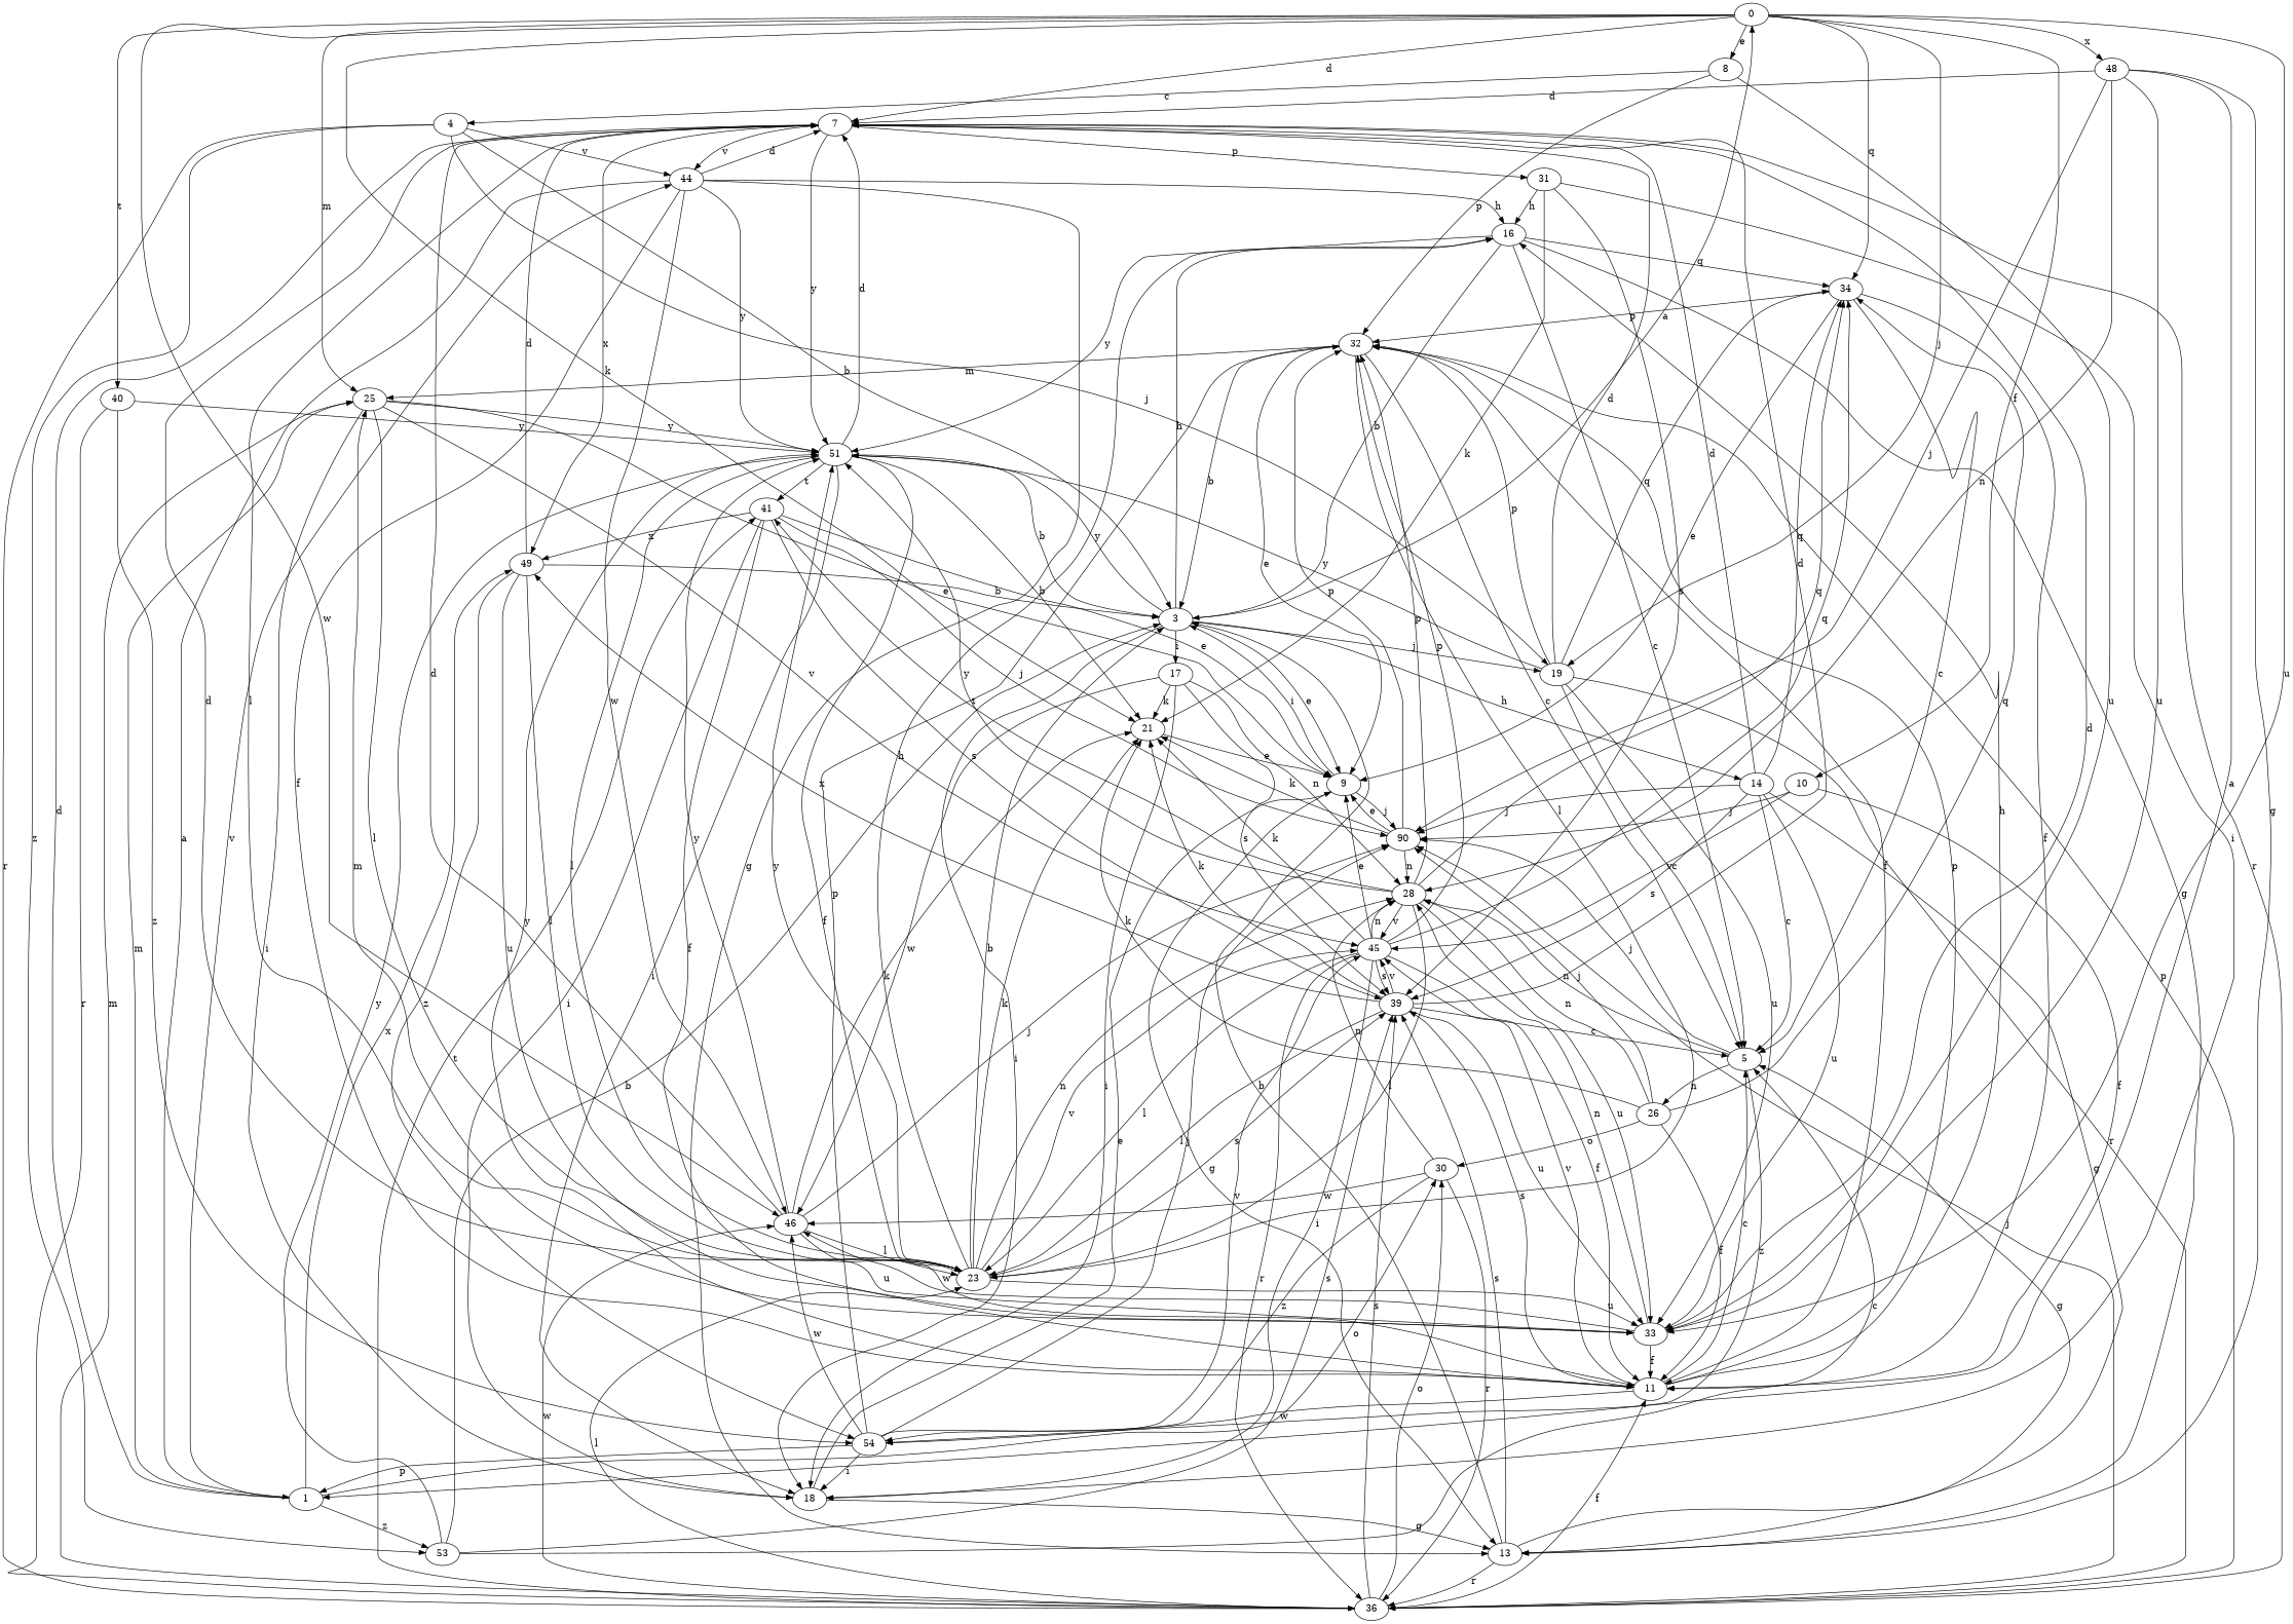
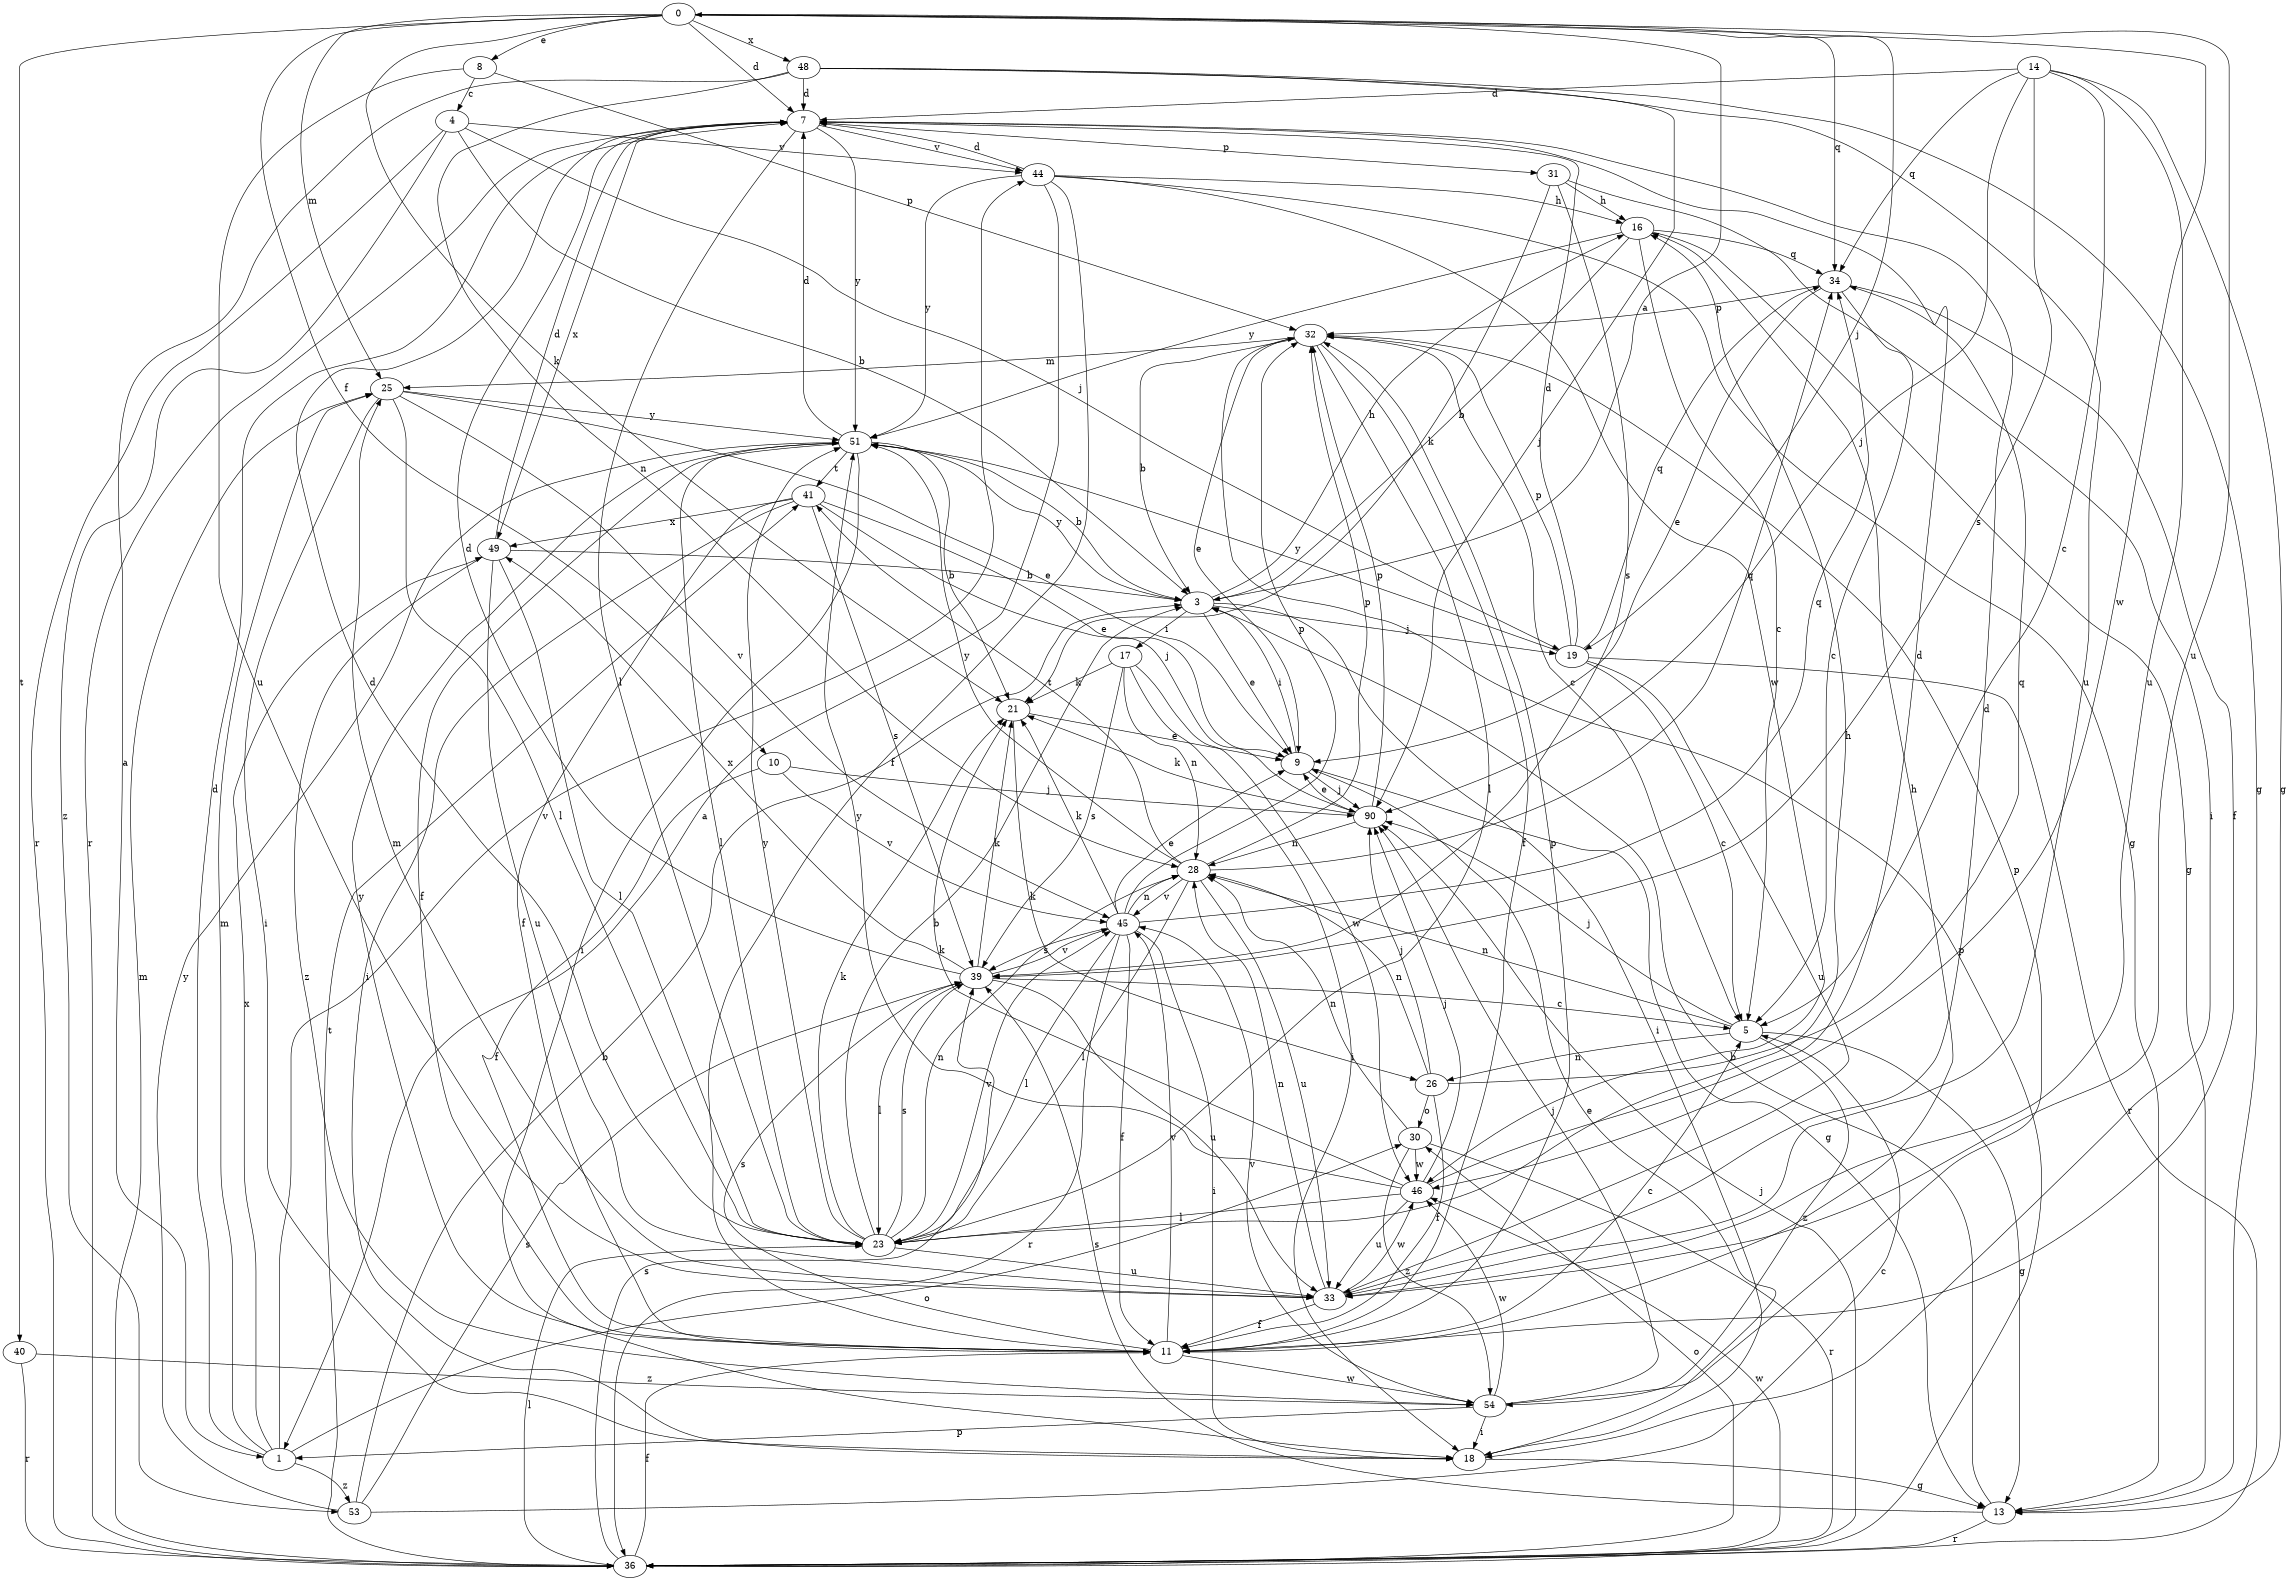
  strict digraph {
    0
    7
    8
    10
    19
    21
    25
    34
    40
    n10 [label=33]
    46
    48
    44
    49
    51
    36
    23
    31
    4
    32
    n21 [label=90]
    11
    45
    5
    9
    18
    54
    28
    1
    13
    30
    53
    16
    3
    39
    14
    17
    41
    26
    0 -> 7 [label=d]
    0 -> 8 [label=e]
    0 -> 10 [label=f]
    0 -> 19 [label=j]
    0 -> 21 [label=k]
    0 -> 25 [label=m]
    0 -> 34 [label=q]
    0 -> 40 [label=t]
    0 -> n10 [label=u]
    0 -> 46 [label=w]
    0 -> 48 [label=x]
    7 -> 44 [label=v]
    7 -> 49 [label=x]
    7 -> 51 [label=y]
    7 -> 36 [label=r]
    7 -> 23 [label=l]
    7 -> 31 [label=p]
    8 -> n10 [label=u]
    8 -> 4 [label=c]
    8 -> 32 [label=p]
    10 -> n21 [label=j]
    10 -> 11 [label=f]
    10 -> 45 [label=v]
    19 -> 7 [label=d]
    19 -> 34 [label=q]
    19 -> n10 [label=u]
    19 -> 51 [label=y]
    19 -> 36 [label=r]
    19 -> 32 [label=p]
    19 -> 5 [label=c]
    21 -> 9 [label=e]
    25 -> 51 [label=y]
    25 -> 23 [label=l]
    25 -> 45 [label=v]
    25 -> 9 [label=e]
    25 -> 18 [label=i]
    34 -> 32 [label=p]
    34 -> 11 [label=f]
    34 -> 5 [label=c]
    34 -> 9 [label=e]
-   40 -> 51 [label=y]
    40 -> 36 [label=r]
    40 -> 54 [label=z]
    n10 -> 7 [label=d]
    n10 -> 25 [label=m]
    n10 -> 46 [label=w]
    n10 -> 11 [label=f]
    n10 -> 28 [label=n]
    46 -> 7 [label=d]
    46 -> 21 [label=k]
    46 -> n10 [label=u]
    46 -> 51 [label=y]
    46 -> 23 [label=l]
    46 -> n21 [label=j]
    48 -> 7 [label=d]
    48 -> n10 [label=u]
    48 -> n21 [label=j]
    48 -> 28 [label=n]
    48 -> 1 [label=a]
    48 -> 13 [label=g]
    44 -> 7 [label=d]
    44 -> 46 [label=w]
    44 -> 51 [label=y]
    44 -> 11 [label=f]
    44 -> 1 [label=a]
    44 -> 13 [label=g]
    44 -> 16 [label=h]
    49 -> 7 [label=d]
    49 -> n10 [label=u]
    49 -> 23 [label=l]
    49 -> 54 [label=z]
    49 -> 3 [label=b]
    51 -> 7 [label=d]
    51 -> 21 [label=b]
    51 -> 23 [label=l]
    51 -> 11 [label=f]
    51 -> 18 [label=i]
    51 -> 3 [label=b]
    51 -> 41 [label=t]
    36 -> 25 [label=m]
    36 -> 46 [label=w]
    36 -> 23 [label=l]
    36 -> 32 [label=p]
    36 -> n21 [label=j]
    36 -> 11 [label=f]
    36 -> 30 [label=o]
    36 -> 39 [label=s]
    36 -> 41 [label=t]
    23 -> 7 [label=d]
    23 -> 21 [label=k]
    23 -> n10 [label=u]
    23 -> 51 [label=y]
    23 -> 45 [label=v]
    23 -> 28 [label=n]
    23 -> 16 [label=h]
    23 -> 3 [label=b]
    23 -> 39 [label=s]
    31 -> 21 [label=k]
    31 -> 18 [label=i]
    31 -> 16 [label=h]
    31 -> 39 [label=s]
    4 -> 19 [label=j]
    4 -> 44 [label=v]
    4 -> 36 [label=r]
    4 -> 53 [label=z]
    4 -> 3 [label=b]
    32 -> 25 [label=m]
    32 -> 23 [label=l]
    32 -> 11 [label=f]
    32 -> 5 [label=c]
    32 -> 9 [label=e]
    32 -> 3 [label=b]
    n21 -> 21 [label=k]
    n21 -> 32 [label=p]
    n21 -> 9 [label=e]
    n21 -> 28 [label=n]
    11 -> 51 [label=y]
    11 -> 32 [label=p]
    11 -> 45 [label=v]
    11 -> 5 [label=c]
    11 -> 54 [label=w]
    11 -> 16 [label=h]
    11 -> 39 [label=s]
    45 -> 21 [label=k]
    45 -> 34 [label=q]
    45 -> 36 [label=r]
    45 -> 23 [label=l]
    45 -> 32 [label=p]
    45 -> 11 [label=f]
    45 -> 9 [label=e]
    45 -> 18 [label=i]
    45 -> 28 [label=n]
    45 -> 39 [label=s]
    5 -> n21 [label=j]
    5 -> 54 [label=z]
    5 -> 28 [label=n]
-   13 -> 5 [label=g]
+   5 -> 13 [label=g]
    5 -> 26 [label=n]
    9 -> n21 [label=j]
    9 -> 13 [label=g]
    9 -> 3 [label=i]
    18 -> 9 [label=e]
    18 -> 13 [label=g]
    54 -> 46 [label=w]
    54 -> 32 [label=p]
    54 -> n21 [label=j]
    54 -> 45 [label=v]
    54 -> 18 [label=i]
    54 -> 1 [label=p]
    28 -> 34 [label=q]
    28 -> n10 [label=u]
    28 -> 51 [label=y]
    28 -> 23 [label=l]
    28 -> 32 [label=p]
    28 -> 45 [label=v]
    28 -> 41 [label=t]
    1 -> 7 [label=d]
    1 -> 25 [label=m]
    1 -> 44 [label=v]
    1 -> 49 [label=x]
    1 -> 30 [label=o]
    1 -> 53 [label=z]
    13 -> 36 [label=r]
    13 -> 3 [label=b]
    13 -> 39 [label=s]
    30 -> 46 [label=w]
    30 -> 36 [label=r]
    30 -> 54 [label=z]
    30 -> 28 [label=n]
    53 -> 51 [label=y]
    53 -> 5 [label=c]
    53 -> 3 [label=b]
    53 -> 39 [label=s]
    16 -> 34 [label=q]
    16 -> 51 [label=y]
    16 -> 5 [label=c]
    16 -> 13 [label=g]
    16 -> 3 [label=b]
    3 -> 0 [label=a]
    3 -> 19 [label=j]
    3 -> 51 [label=y]
    3 -> 9 [label=e]
    3 -> 18 [label=i]
    3 -> 16 [label=h]
-   3 -> 14 [label=h]
    3 -> 17 [label=i]
    39 -> 7 [label=d]
    39 -> 21 [label=k]
    39 -> n10 [label=u]
    39 -> 49 [label=x]
    39 -> 23 [label=l]
    39 -> 45 [label=v]
    39 -> 5 [label=c]
    14 -> 7 [label=d]
    14 -> 34 [label=q]
    14 -> n10 [label=u]
    14 -> n21 [label=j]
    14 -> 5 [label=c]
    14 -> 13 [label=g]
    14 -> 39 [label=s]
    17 -> 21 [label=k]
    17 -> 46 [label=w]
    17 -> 18 [label=i]
    17 -> 28 [label=n]
    17 -> 39 [label=s]
    41 -> 49 [label=x]
    41 -> n21 [label=j]
    41 -> 11 [label=f]
    41 -> 9 [label=e]
    41 -> 18 [label=i]
    41 -> 39 [label=s]
-   26 -> 21 [label=k]
+   21 -> 26 [label=k]
    26 -> 34 [label=q]
    26 -> n21 [label=j]
    26 -> 11 [label=f]
    26 -> 28 [label=n]
    26 -> 30 [label=o]
  }
